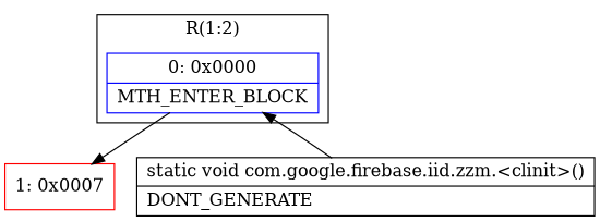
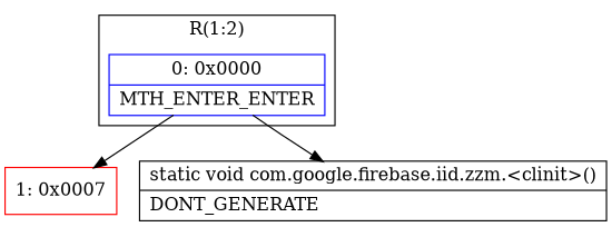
  digraph {
    node [shape=record]
-   n1 [color=blue label="{0\:\ 0x0000|MTH_ENTER_BLOCK\l}"]
+   n1 [color=blue label="{0\:\ 0x0000|MTH_ENTER_ENTER\l}"]
    n2 [color=red label="{1\:\ 0x0007}"]
    n3 [label="{static void com.google.firebase.iid.zzm.\<clinit\>()  | DONT_GENERATE\l}"]
    subgraph cluster_1 {
      label="R(1:2)"
      n1
    }
    n1 -> n2
-   n3 -> n1
+   n1 -> n3
  }
